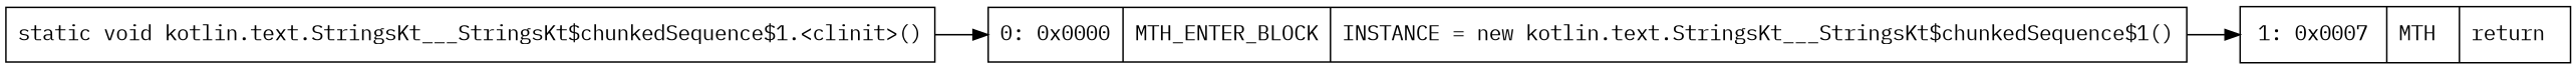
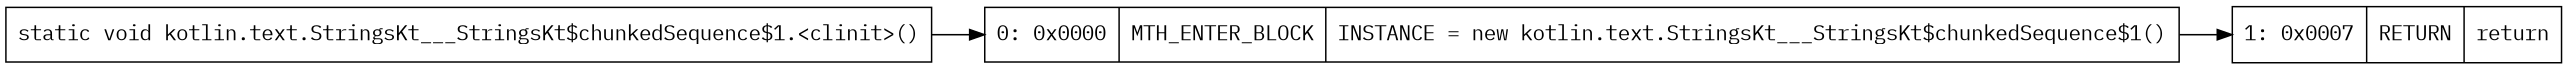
  digraph {
    rankdir=LR
    fontname="IBM Plex Mono"
    node [shape=record fontname="IBM Plex Mono"]
    edge [fontname="IBM Plex Mono"]
    n1 [label="{0\:\ 0x0000|MTH_ENTER_BLOCK\l|INSTANCE = new kotlin.text.StringsKt___StringsKt$chunkedSequence$1()\l}"]
-   n2 [label="{1\:\ 0x0007|MTH\l|return\l}"]
+   n2 [label="{1\:\ 0x0007|RETURN\l|return\l}"]
    n3 [label="{static void kotlin.text.StringsKt___StringsKt$chunkedSequence$1.\<clinit\>() }"]
    n1 -> n2
    n3 -> n1
  }
